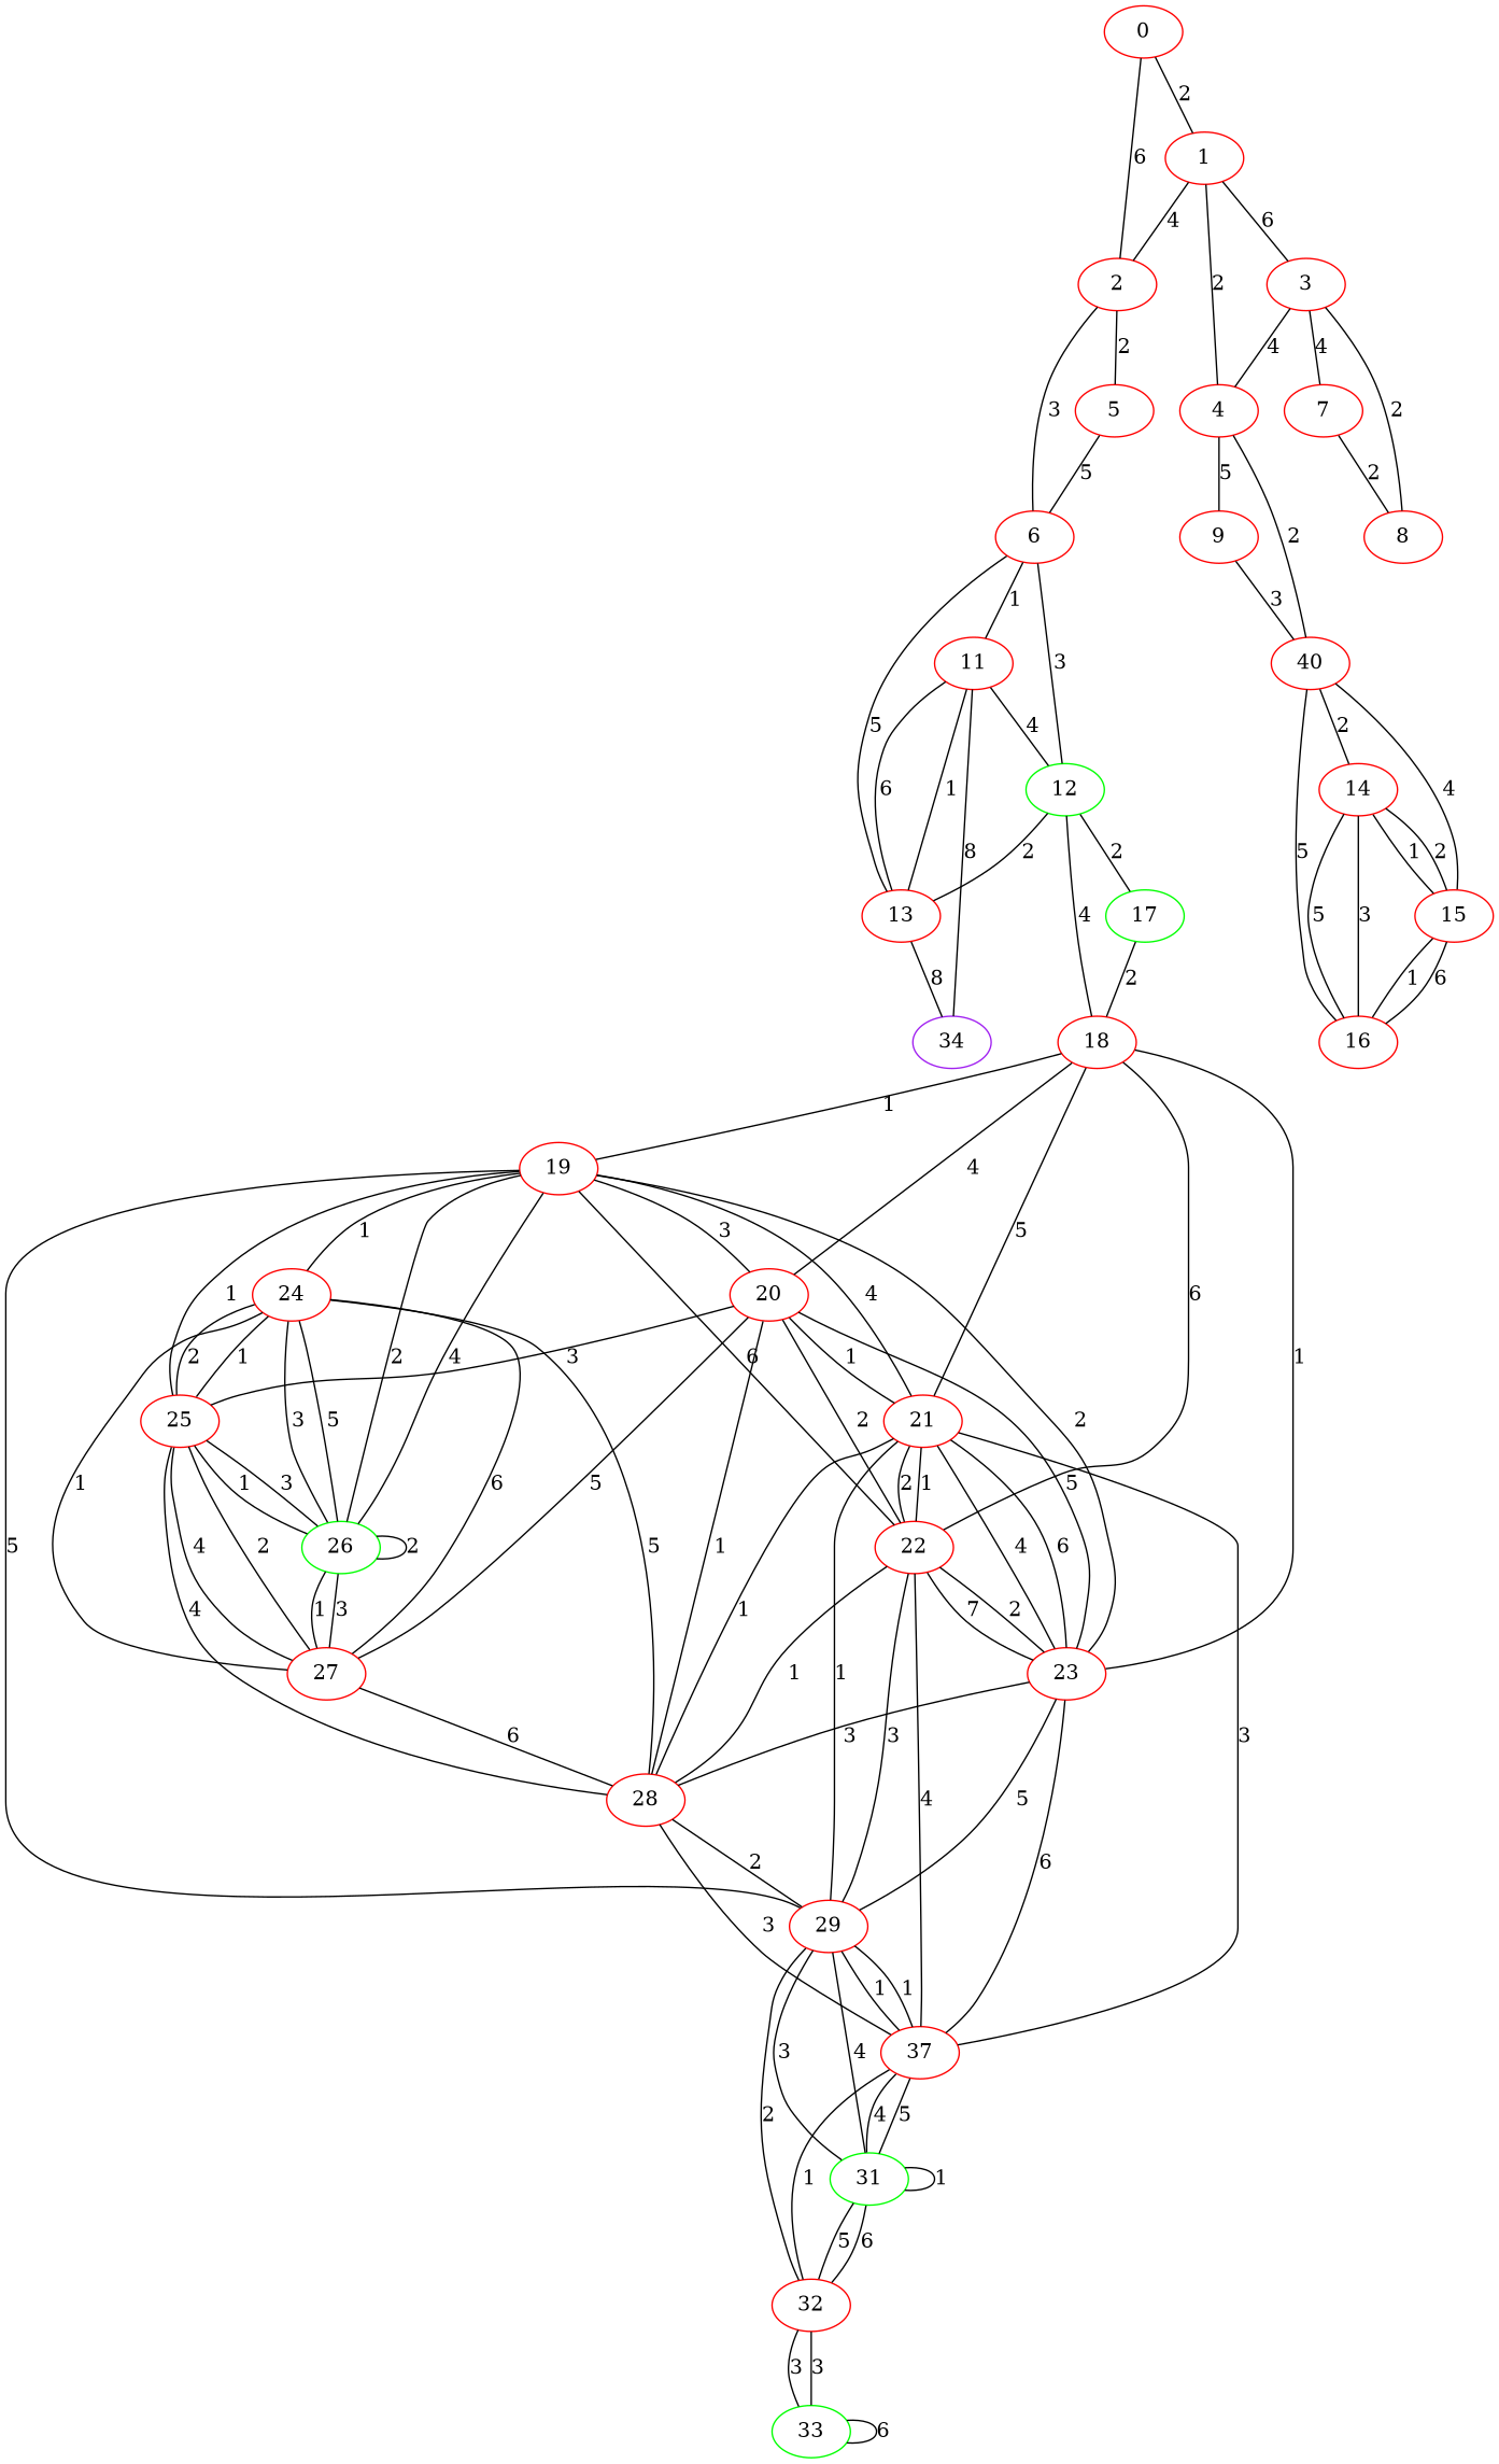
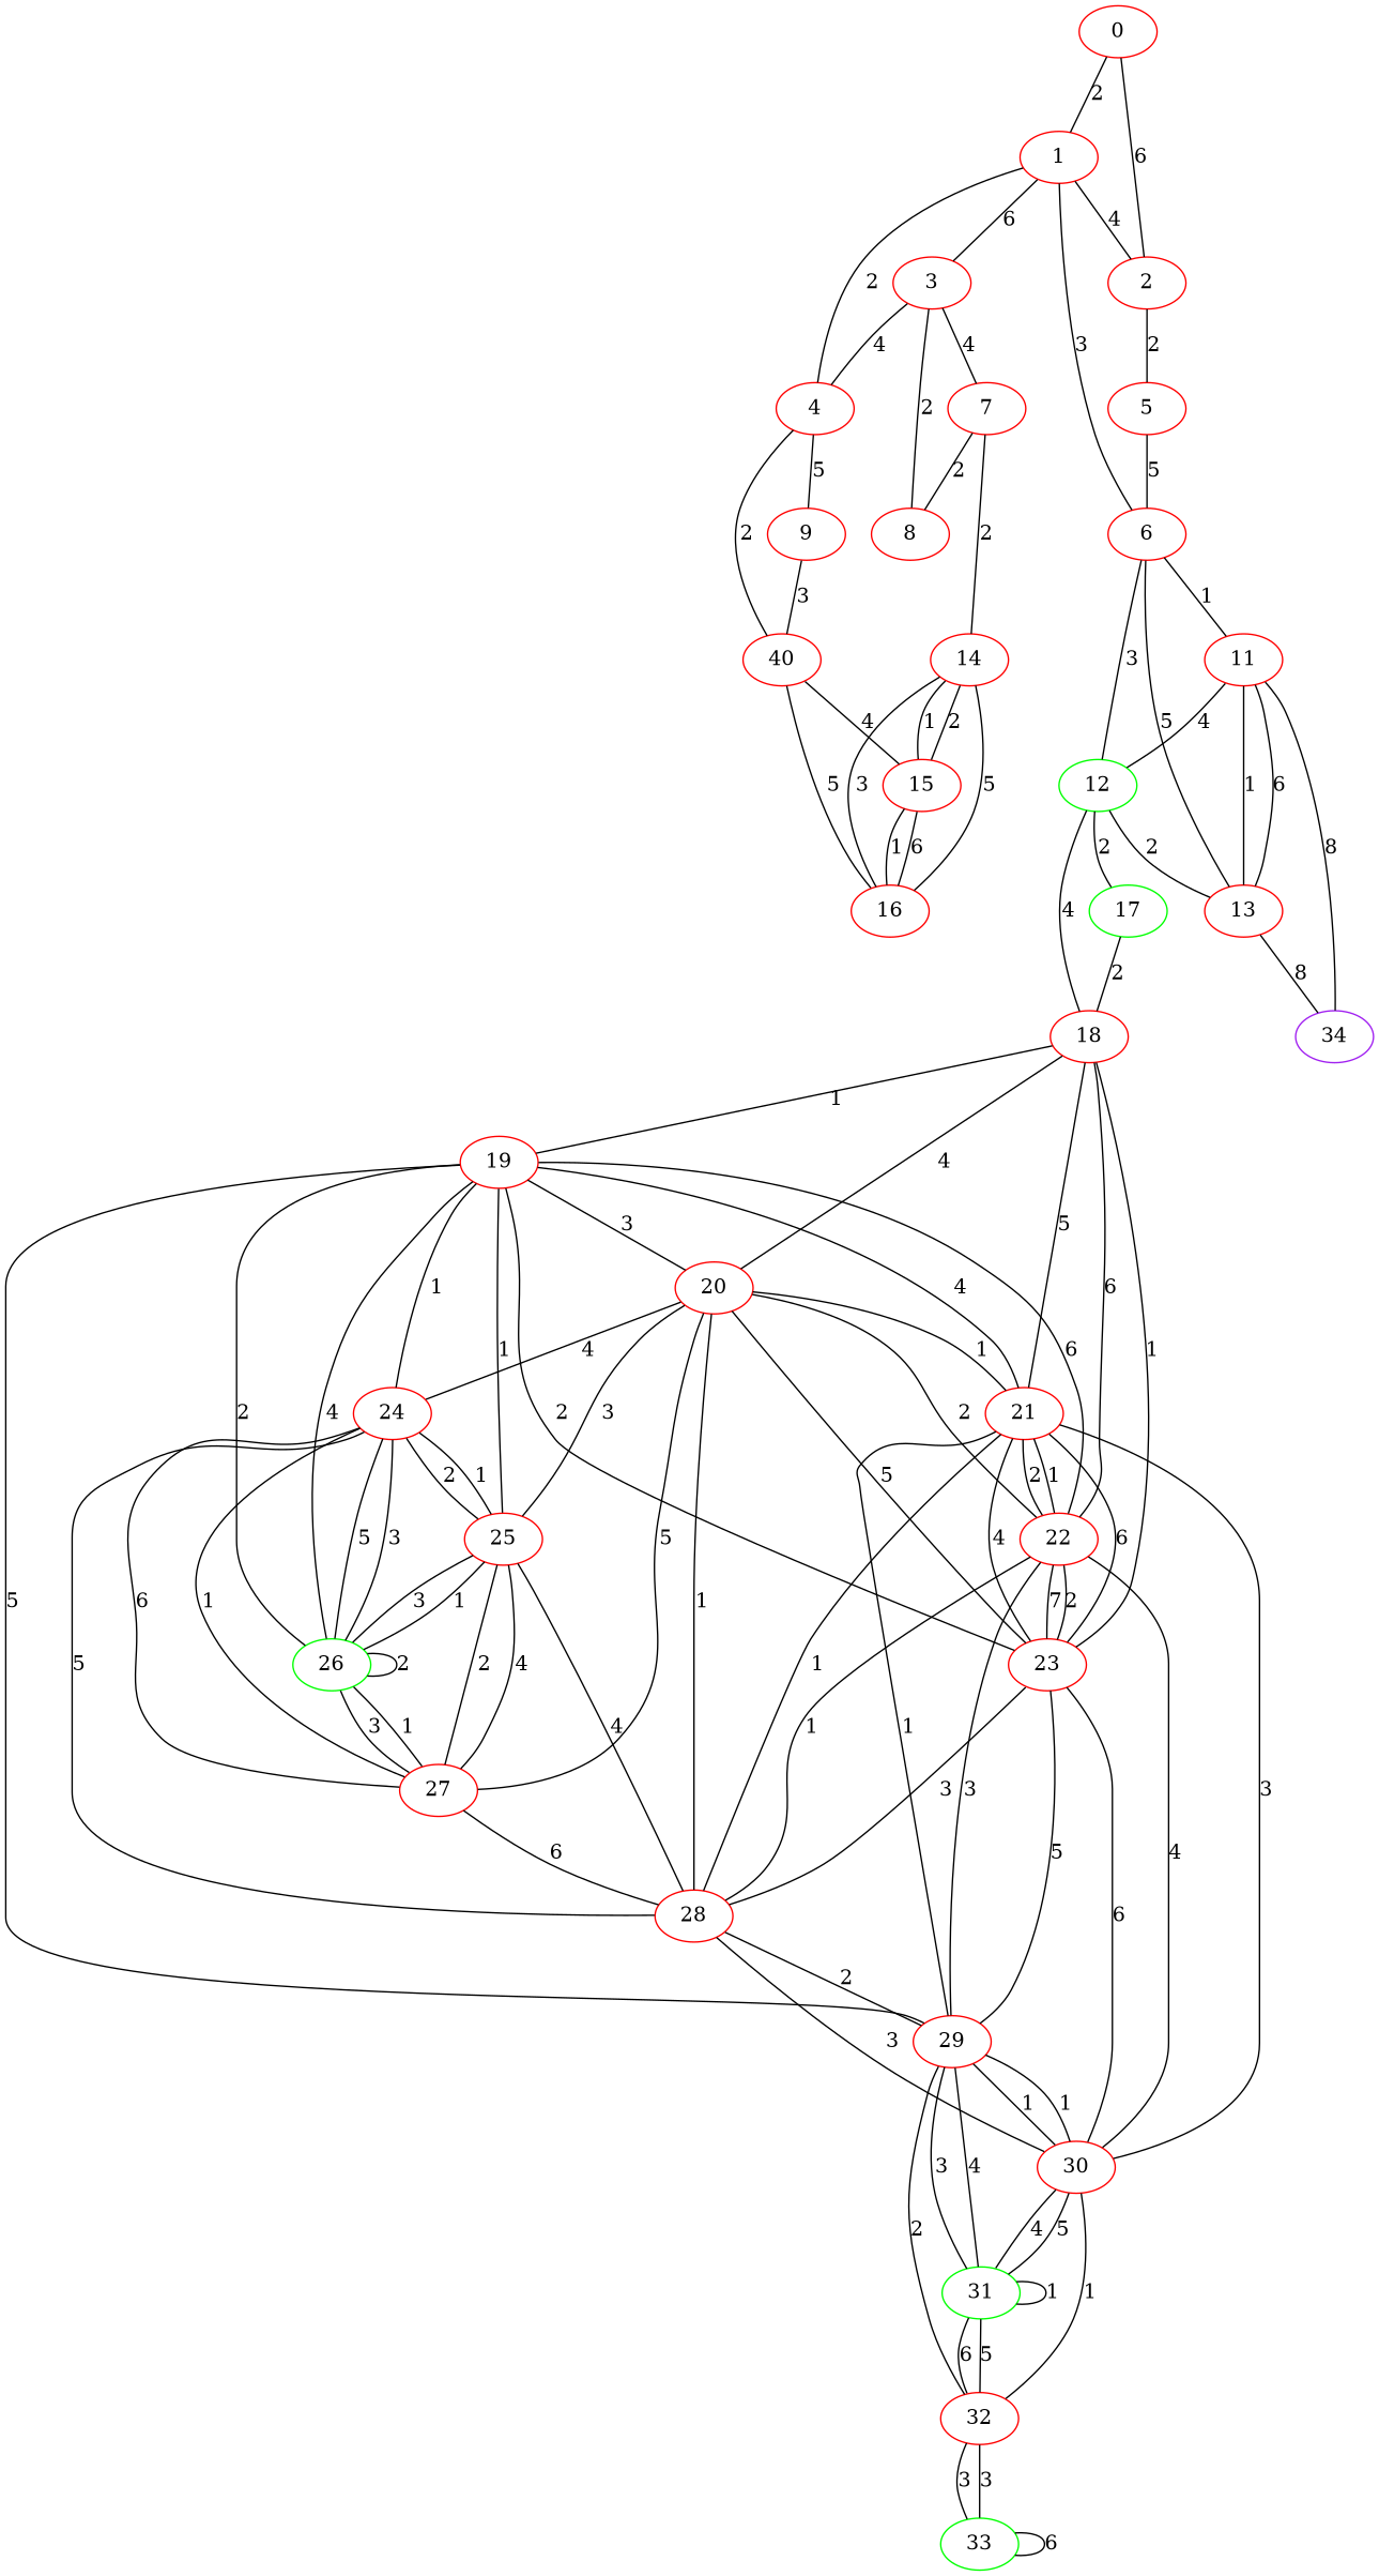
  graph {
    node [color=red weight=1]
    0
    1
    2
    3
    4
    5
    6
    7
    8
    9
    n11 [label=40]
    11
    12 [color=green]
    13
    14
    15
    16
    34 [color=purple weight=4]
    17 [color=green]
    18
    19
    20
    21
    22
    23
    24
    25
    26 [color=green weight=2]
    29
    27
    28
-   30 [label=37]
+   30
    31 [color=green weight=2]
    32
    33 [color=green weight=2]
    0 -- 1 [label=2]
    0 -- 2 [label=6]
    1 -- 2 [label=4]
    1 -- 3 [label=6]
    1 -- 4 [label=2]
    2 -- 5 [label=2]
-   2 -- 6 [label=3]
+   1 -- 6 [label=3]
    3 -- 4 [label=4]
    3 -- 7 [label=4]
    3 -- 8 [label=2]
    4 -- 9 [label=5]
    4 -- n11 [label=2]
    5 -- 6 [label=5]
    6 -- 11 [label=1]
    6 -- 12 [label=3]
    6 -- 13 [label=5]
    7 -- 8 [label=2]
    9 -- n11 [label=3]
-   n11 -- 14 [label=2]
+   7 -- 14 [label=2]
    n11 -- 15 [label=4]
    n11 -- 16 [label=5]
    11 -- 12 [label=4]
    11 -- 13 [label=6]
    11 -- 13 [label=1]
    11 -- 34 [label=8]
    12 -- 13 [label=2]
    12 -- 17 [label=2]
    12 -- 18 [label=4]
    13 -- 34 [label=8]
    14 -- 15 [label=1]
    14 -- 15 [label=2]
    14 -- 16 [label=5]
    14 -- 16 [label=3]
    15 -- 16 [label=6]
    15 -- 16 [label=1]
    17 -- 18 [label=2]
    18 -- 19 [label=1]
    18 -- 20 [label=4]
    18 -- 21 [label=5]
    18 -- 22 [label=6]
    18 -- 23 [label=1]
    19 -- 20 [label=3]
    19 -- 21 [label=4]
    19 -- 22 [label=6]
    19 -- 23 [label=2]
    19 -- 24 [label=1]
    19 -- 25 [label=1]
    19 -- 26 [label=2]
    19 -- 26 [label=4]
    19 -- 29 [label=5]
    20 -- 21 [label=1]
    20 -- 22 [label=2]
    20 -- 23 [label=5]
+   20 -- 24 [label=4]
    20 -- 25 [label=3]
    20 -- 27 [label=5]
    20 -- 28 [label=1]
    21 -- 22 [label=2]
    21 -- 22 [label=1]
    21 -- 23 [label=4]
    21 -- 23 [label=6]
    21 -- 29 [label=1]
    21 -- 28 [label=1]
    21 -- 30 [label=3]
    22 -- 23 [label=2]
    22 -- 23 [label=7]
    22 -- 29 [label=3]
    22 -- 28 [label=1]
    22 -- 30 [label=4]
    23 -- 29 [label=5]
    23 -- 28 [label=3]
    23 -- 30 [label=6]
    24 -- 25 [label=2]
    24 -- 25 [label=1]
    24 -- 26 [label=3]
    24 -- 26 [label=5]
    24 -- 27 [label=6]
    24 -- 27 [label=1]
    24 -- 28 [label=5]
    25 -- 26 [label=1]
    25 -- 26 [label=3]
    25 -- 27 [label=4]
    25 -- 27 [label=2]
    25 -- 28 [label=4]
    26 -- 26 [label=2]
    26 -- 27 [label=3]
    26 -- 27 [label=1]
    29 -- 30 [label=1]
    29 -- 30 [label=1]
    29 -- 31 [label=3]
    29 -- 31 [label=4]
    29 -- 32 [label=2]
    27 -- 28 [label=6]
    28 -- 29 [label=2]
    28 -- 30 [label=3]
    30 -- 31 [label=4]
    30 -- 31 [label=5]
    30 -- 32 [label=1]
    31 -- 31 [label=1]
    31 -- 32 [label=5]
    31 -- 32 [label=6]
    32 -- 33 [label=3]
    32 -- 33 [label=3]
    33 -- 33 [label=6]
  }
